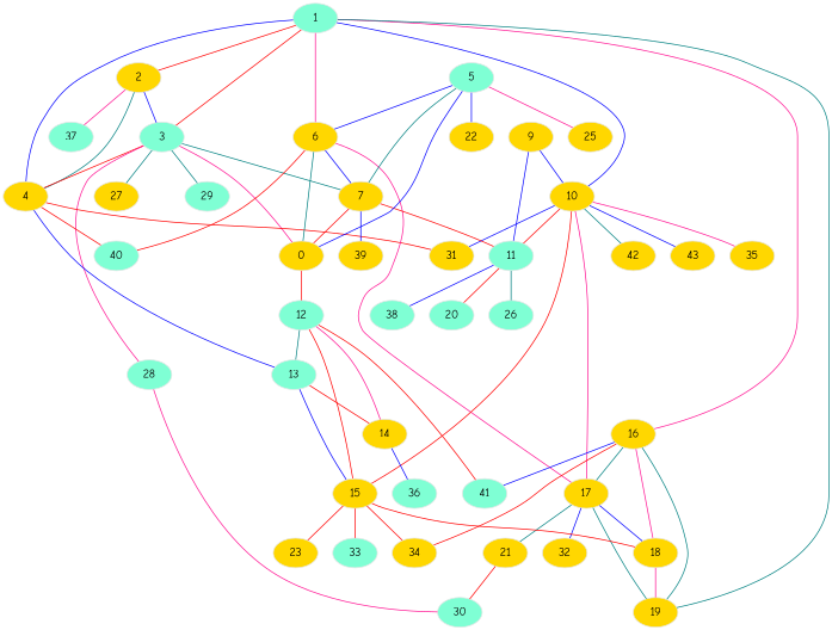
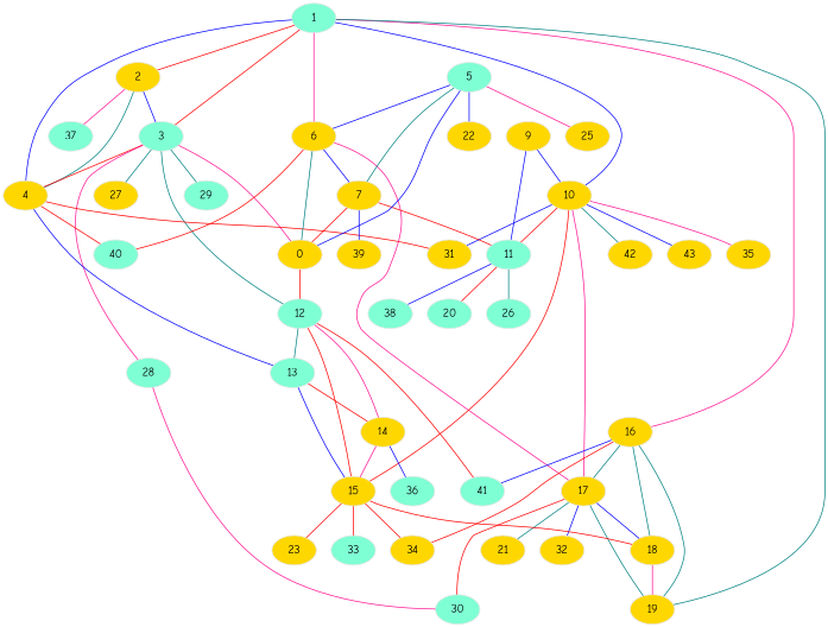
  graph {
    fontname="Comic Neue"
    node [color=gray90 fillcolor=gold fontname="Comic Neue" style=filled]
    edge [color=red fontname="Comic Neue" weight=1.0]
    1 [fillcolor=aquamarine]
    2
    3 [fillcolor=aquamarine]
    4
    6
    10
    16
    19
    37 [fillcolor=aquamarine]
    7
    n11 [label=0]
    27
    28 [fillcolor=aquamarine]
    29 [fillcolor=aquamarine]
    13 [fillcolor=aquamarine]
    31
    40 [fillcolor=aquamarine]
    17
    11 [fillcolor=aquamarine]
    15
    35
    42
    43
    41 [fillcolor=aquamarine]
    18
    34
    39
    12 [fillcolor=aquamarine]
    30 [fillcolor=aquamarine]
    14
    5 [fillcolor=aquamarine]
    22
    25
    21
    32
    20 [fillcolor=aquamarine]
    26 [fillcolor=aquamarine]
    38 [fillcolor=aquamarine]
    9
    23
    33 [fillcolor=aquamarine]
    36 [fillcolor=aquamarine]
    1 -- 2
    1 -- 3
    1 -- 4 [color=blue]
    1 -- 6 [color=deeppink]
    1 -- 10 [color=blue]
    1 -- 16 [color=deeppink]
    1 -- 19 [color=teal]
    2 -- 3 [color=blue]
    2 -- 4 [color=teal]
    2 -- 37 [color=deeppink]
    3 -- 4
-   3 -- 7 [color=teal]
+   3 -- 12 [color=teal]
    3 -- n11 [color=deeppink]
    3 -- 27 [color=teal weight=2.0]
    3 -- 28 [color=deeppink]
    3 -- 29 [color=teal]
    4 -- 13 [color=blue]
    4 -- 31
    4 -- 40
    6 -- 7 [color=blue]
    6 -- n11 [color=teal weight=6.0]
    6 -- 40
    6 -- 17 [color=deeppink]
    10 -- 31 [color=blue]
    10 -- 17 [color=deeppink]
    10 -- 11
    10 -- 15
    10 -- 35 [color=deeppink]
    10 -- 42 [color=teal]
    10 -- 43 [color=blue]
    16 -- 19 [color=teal]
    16 -- 17 [color=teal]
    16 -- 41 [color=blue]
-   16 -- 18 [color=deeppink]
+   16 -- 18 [color=teal]
    16 -- 34 [weight=2.0]
    7 -- n11
    7 -- 11
    7 -- 39 [color=blue]
    n11 -- 12
    28 -- 30 [color=deeppink]
    13 -- 15 [color=blue]
    13 -- 14
    17 -- 19 [color=teal]
    17 -- 18 [color=blue]
-   21 -- 30
+   17 -- 30
    17 -- 21 [color=teal]
    17 -- 32 [color=blue]
    11 -- 20
    11 -- 26 [color=teal]
    11 -- 38 [color=blue]
    15 -- 18
    15 -- 34
    15 -- 23
    15 -- 33 [weight=3.0]
    18 -- 19 [color=deeppink weight=2.0]
    12 -- 13 [color=teal]
    12 -- 15
    12 -- 41
    12 -- 14 [color=deeppink]
+   14 -- 15 [color=deeppink]
    14 -- 36 [color=blue]
    5 -- 6 [color=blue]
    5 -- 7 [color=teal]
    5 -- n11 [color=blue]
    5 -- 22 [color=blue weight=4.0]
    5 -- 25 [color=deeppink]
    9 -- 10 [color=blue weight=2.0]
    9 -- 11 [color=blue weight=2.0]
  }
